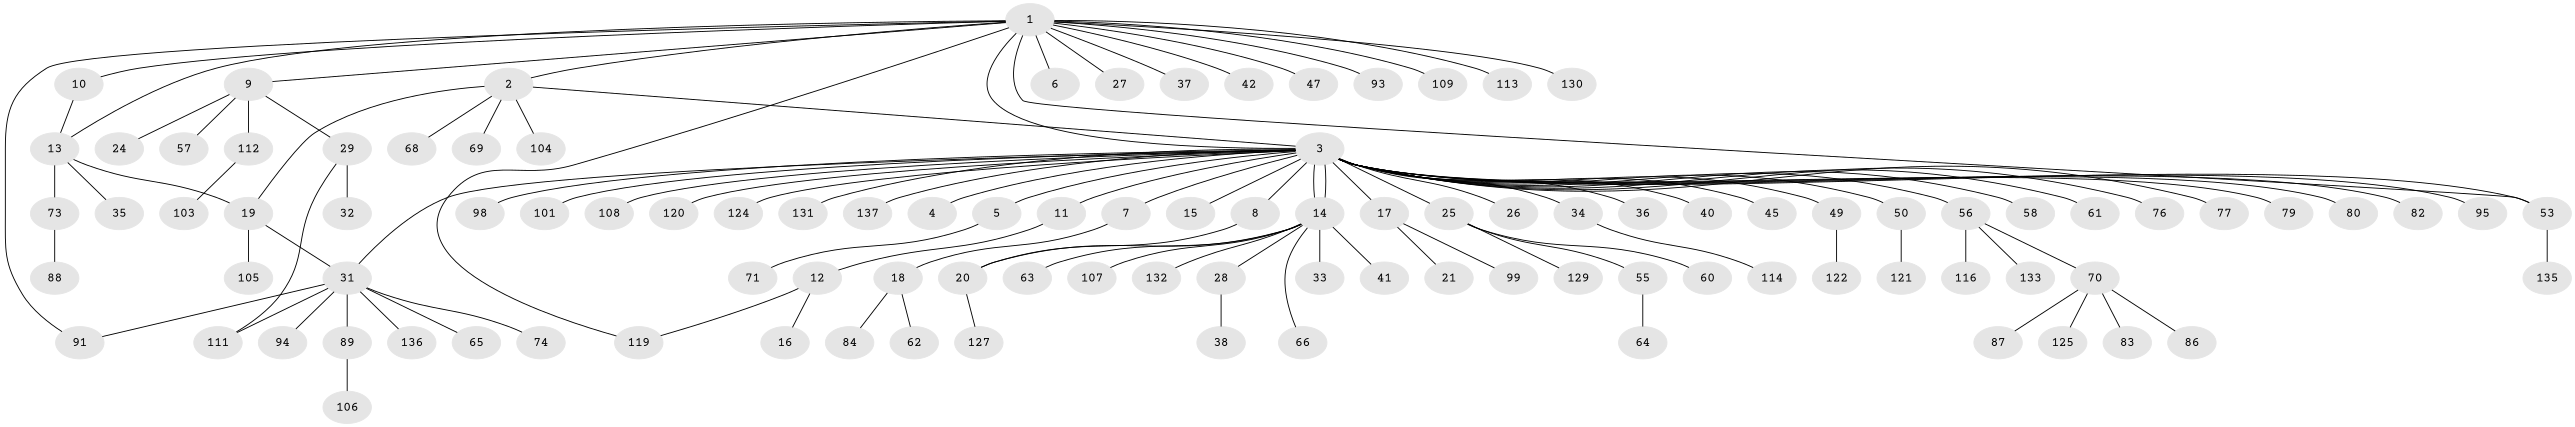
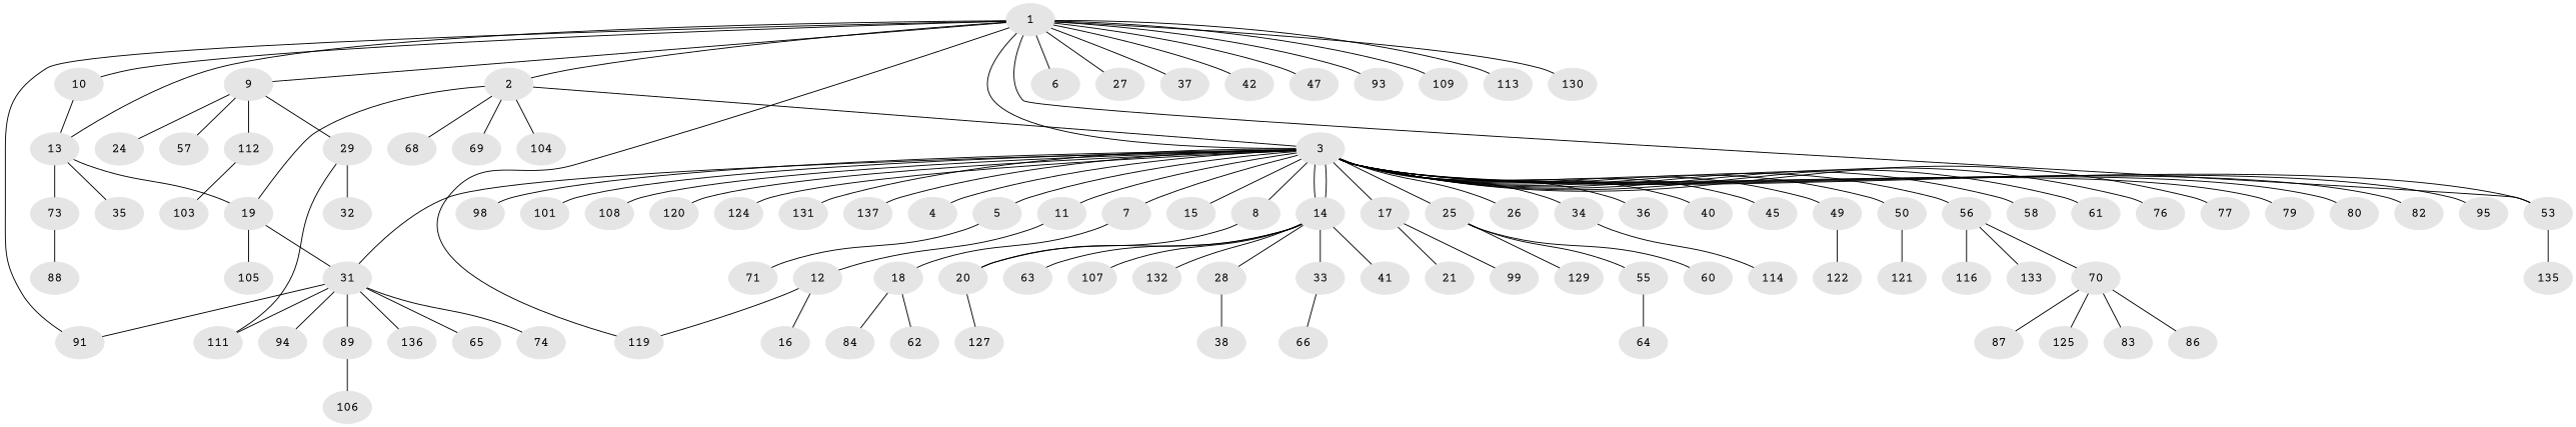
  graph {
    fontname="Courier Prime"
    node [color=gray90 fontname="Courier Prime" style=filled]
    edge [fontname="Courier Prime"]
    1 [super="+128"]
    2 [super="+22"]
    3 [super="+44"]
    6
    9 [super="+102"]
    10
    13 [super="+72"]
    27
    37
    42
    47
    53 [super="+126"]
    91 [super="+110"]
    93
    109
    113
    119
    130
    19 [super="+23"]
    68
    69 [super="+81"]
    104
    4
    5 [super="+48"]
    7
    8
    11
    14 [super="+78"]
    15 [super="+100"]
    17
    25 [super="+30"]
    26 [super="+75"]
    31 [super="+46"]
    34 [super="+43"]
    36
    40 [super="+117"]
    45 [super="+54"]
    49 [super="+85"]
    50
    56 [super="+92"]
    58
    61
    76
    77
    79
    80
    82
    95
    98
    101
    108
    120
    124
    131
    137
    24
    29 [super="+118"]
    57 [super="+96"]
    112
    35
    73 [super="+97"]
    135
    105
    71
    18
    20 [super="+51"]
    12 [super="+52"]
    28 [super="+39"]
    33
    41 [super="+90"]
    63
    66
    107
    132
    21
    99
    55
    60
    129
    111
    65 [super="+67"]
    74
    89
    94
    136
    114
    122
    121
    70 [super="+115"]
    116
    133
    62
    84
    127
    32
    103
    16
    88
    38 [super="+59"]
    64
    106
    83
    86 [super="+134"]
    87
    125
    1 -- 2
    1 -- 3 [weight=2]
    1 -- 6
    1 -- 9
    1 -- 10
    1 -- 13
    1 -- 27
    1 -- 37
    1 -- 42
    1 -- 47
    1 -- 53
    1 -- 91
    1 -- 93
    1 -- 109
    1 -- 113
    1 -- 119
    1 -- 130
    2 -- 3
    2 -- 19
    2 -- 68
    2 -- 69
    2 -- 104
    3 -- 53
    3 -- 4
    3 -- 5
    3 -- 7
    3 -- 8
    3 -- 11
    3 -- 14 [weight=2]
    3 -- 14
    3 -- 15
    3 -- 17
    3 -- 25
    3 -- 26
    3 -- 31
    3 -- 34
    3 -- 36
    3 -- 40
    3 -- 45
    3 -- 49
    3 -- 50
    3 -- 56
    3 -- 58
    3 -- 61
    3 -- 76
    3 -- 77
    3 -- 79
    3 -- 80
    3 -- 82
    3 -- 95
    3 -- 98
    3 -- 101
    3 -- 108
    3 -- 120
    3 -- 124
    3 -- 131
    3 -- 137
    9 -- 24
    9 -- 29
    9 -- 57
    9 -- 112
    10 -- 13
    13 -- 19
    13 -- 35
    13 -- 73
    53 -- 135
    19 -- 31
    19 -- 105
    5 -- 71
    7 -- 18
    8 -- 20
    11 -- 12
    14 -- 20
    14 -- 28
    14 -- 33
    14 -- 41
    14 -- 63
-   14 -- 66
+   33 -- 66
    14 -- 107
    14 -- 132
    17 -- 21
    17 -- 99
    25 -- 55
    25 -- 60
    25 -- 129
    31 -- 91
    31 -- 111
    31 -- 65
    31 -- 74
    31 -- 89
    31 -- 94
    31 -- 136
    34 -- 114
    49 -- 122
    50 -- 121
    56 -- 70
    56 -- 116
    56 -- 133
    29 -- 111
    29 -- 32
    112 -- 103
    73 -- 88
    18 -- 62
    18 -- 84
    20 -- 127
    12 -- 119
    12 -- 16
    28 -- 38
    55 -- 64
    89 -- 106
    70 -- 83
    70 -- 86
    70 -- 87
    70 -- 125
  }
